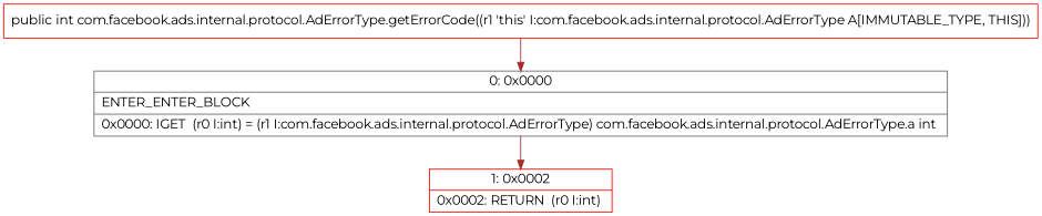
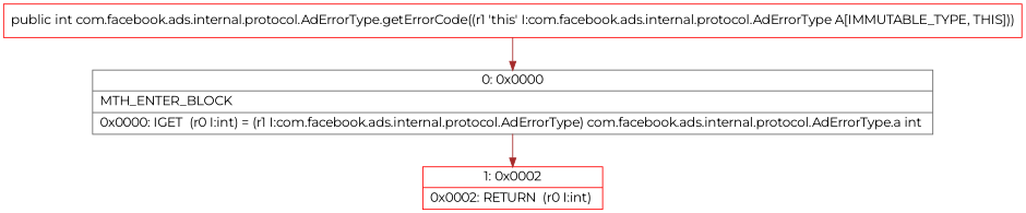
  digraph {
    fontname=Montserrat
    node [shape=record color=red fontname=Montserrat]
    edge [color=brown fontname=Montserrat]
-   n1 [label="{0\:\ 0x0000|ENTER_ENTER_BLOCK\l|0x0000: IGET  (r0 I:int) = (r1 I:com.facebook.ads.internal.protocol.AdErrorType) com.facebook.ads.internal.protocol.AdErrorType.a int \l}" color=gray40]
+   n1 [label="{0\:\ 0x0000|MTH_ENTER_BLOCK\l|0x0000: IGET  (r0 I:int) = (r1 I:com.facebook.ads.internal.protocol.AdErrorType) com.facebook.ads.internal.protocol.AdErrorType.a int \l}" color=gray40]
    n2 [label="{1\:\ 0x0002|0x0002: RETURN  (r0 I:int) \l}"]
    n3 [label="{public int com.facebook.ads.internal.protocol.AdErrorType.getErrorCode((r1 'this' I:com.facebook.ads.internal.protocol.AdErrorType A[IMMUTABLE_TYPE, THIS])) }"]
    n1 -> n2
    n3 -> n1
  }
